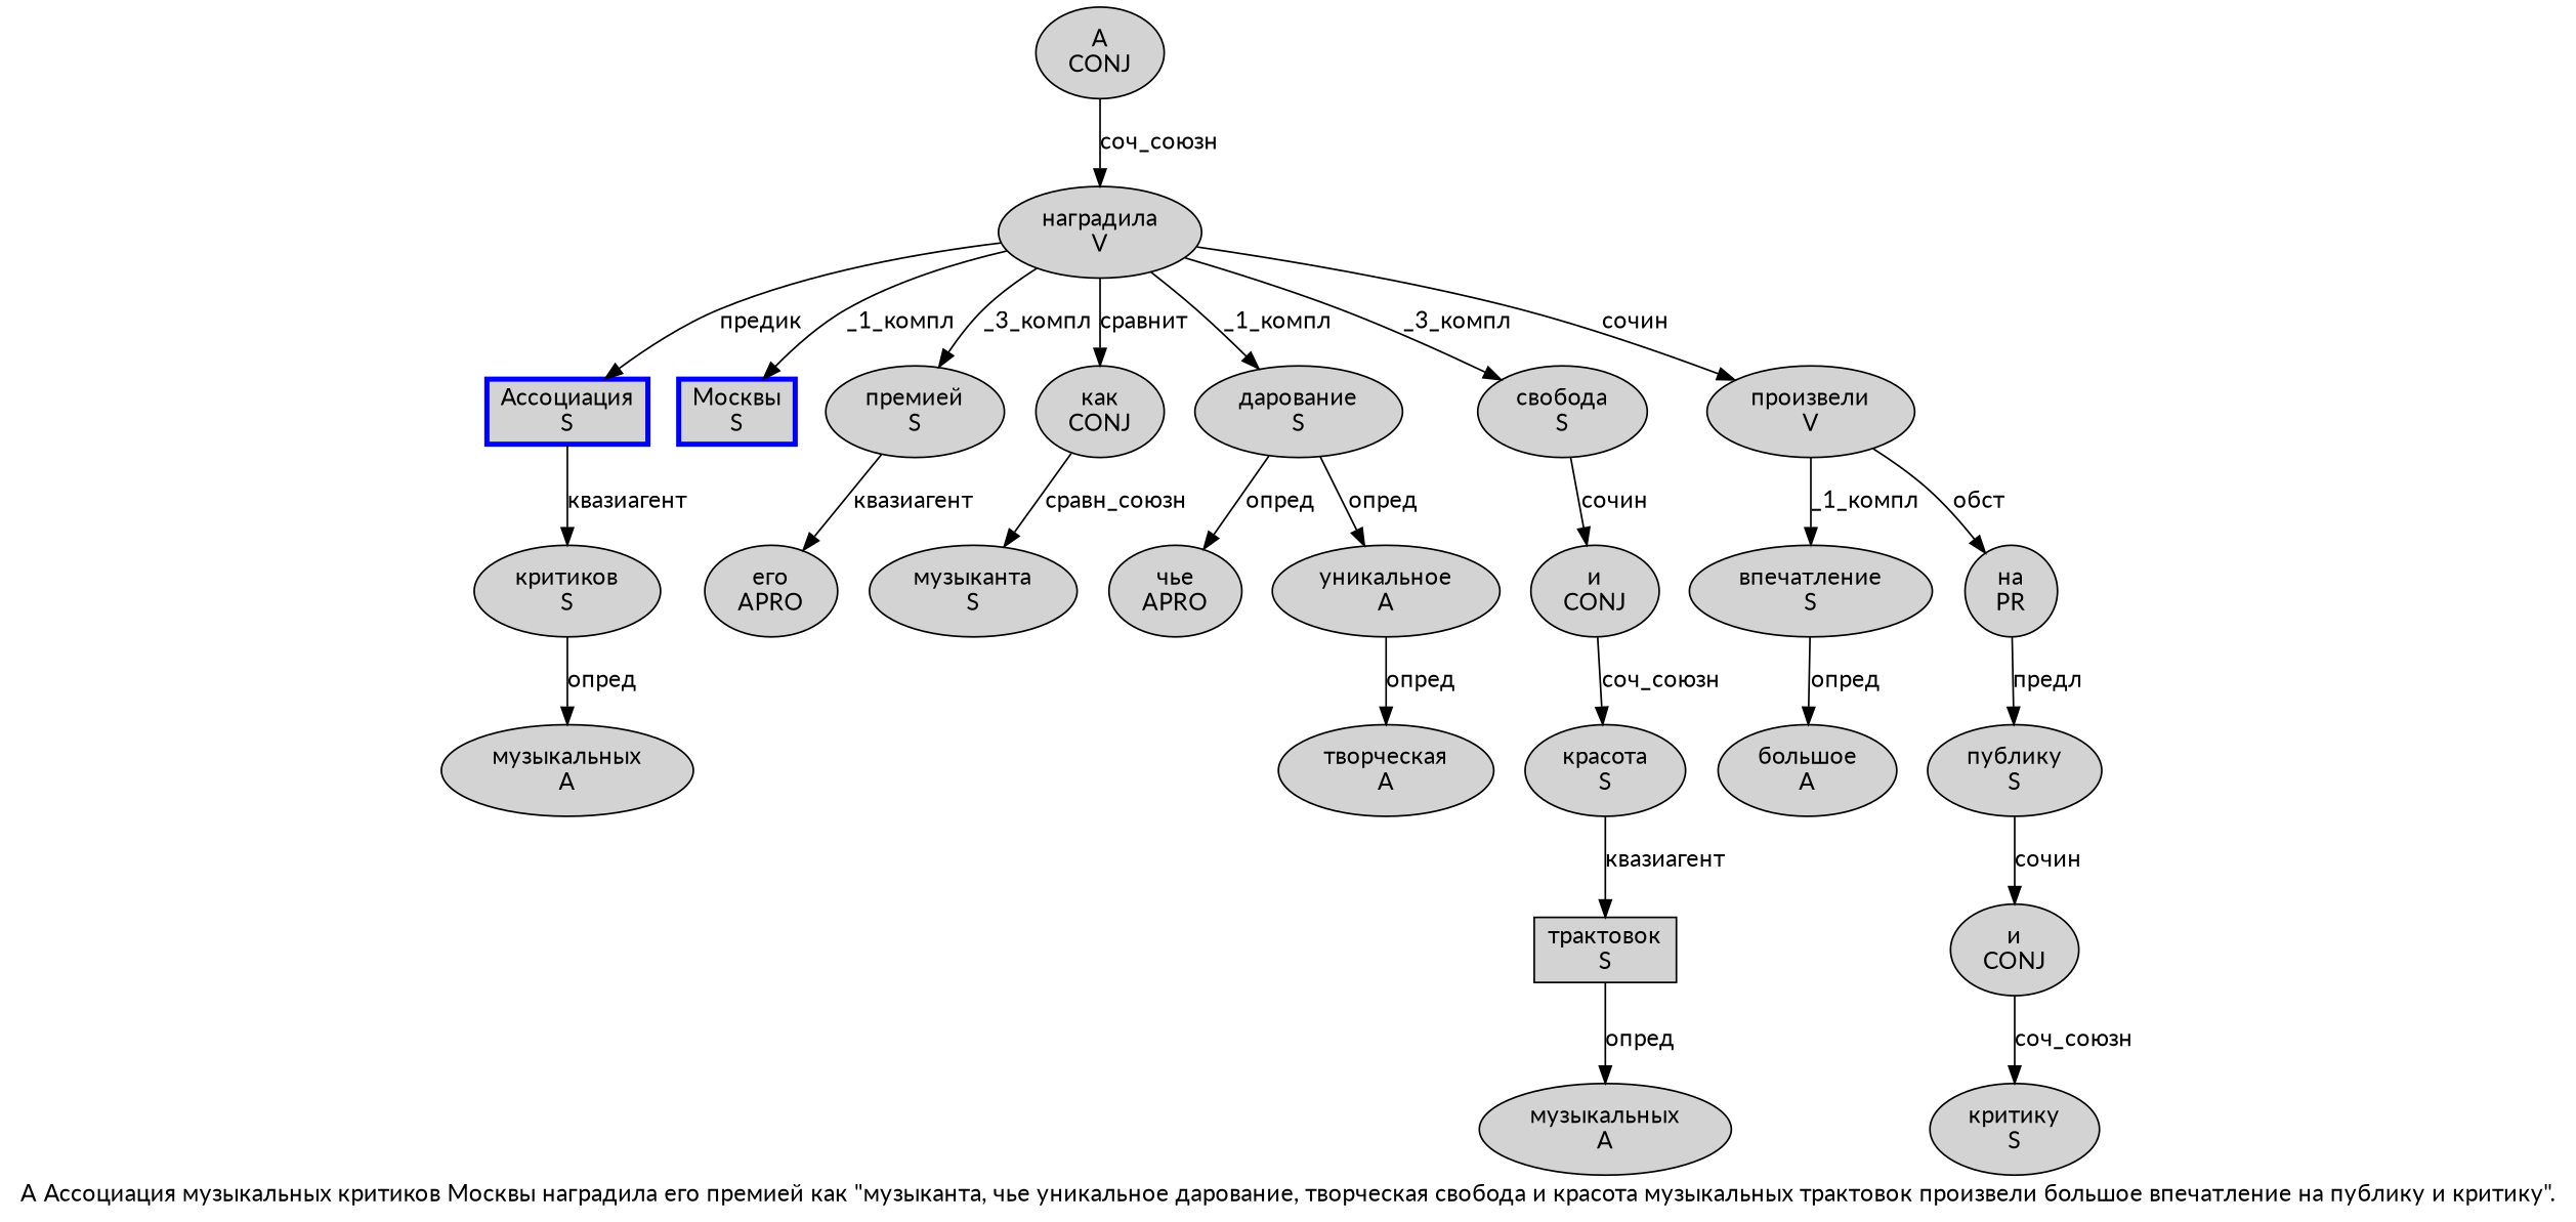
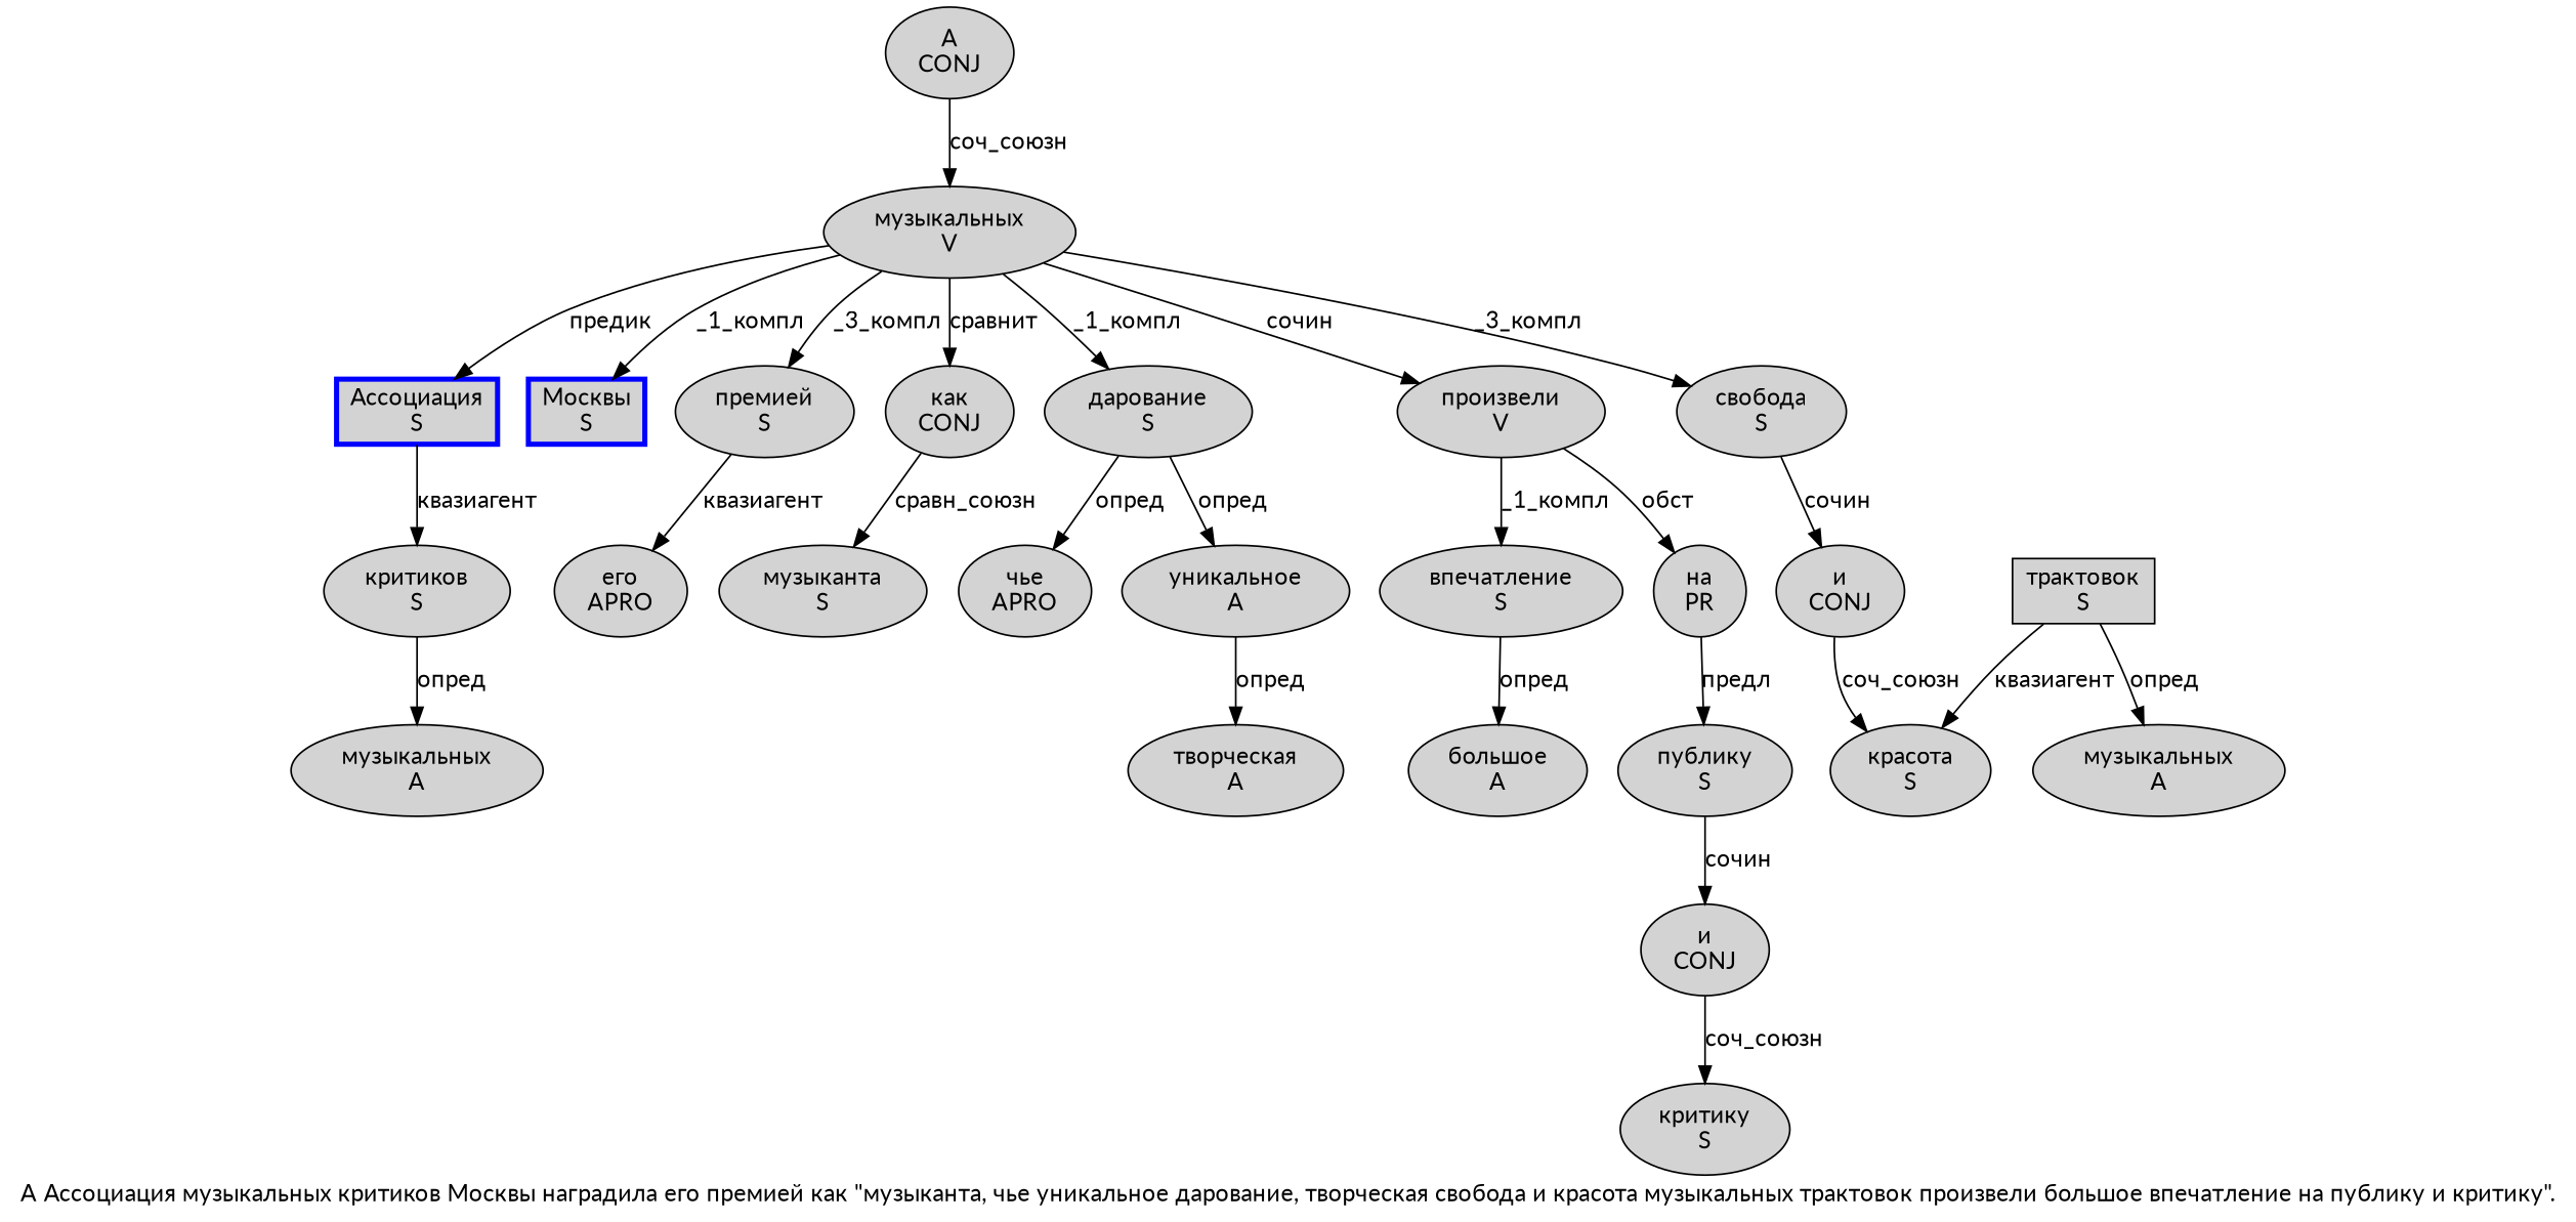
  digraph {
    fontname=Lato
    label="А Ассоциация музыкальных критиков Москвы наградила его премией как \"музыканта, чье уникальное дарование, творческая свобода и красота музыкальных трактовок произвели большое впечатление на публику и критику\"."
    node [fillcolor=lightgray fontname=Lato penwidth=1 shape=ellipse style=filled]
    edge [fontname=Lato]
    n1 [label="А\nCONJ"]
-   n2 [label="наградила\nV"]
+   n2 [label="музыкальных\nV"]
    n3 [color=blue label="Ассоциация\nS" penwidth=3 shape=box]
    n4 [color=blue label="Москвы\nS" penwidth=3 shape=box]
    n5 [label="премией\nS"]
    n6 [label="как\nCONJ"]
    n7 [label="дарование\nS"]
    n8 [label="свобода\nS"]
    n9 [label="произвели\nV"]
    n10 [label="критиков\nS"]
    n11 [label="музыкальных\nA"]
    n12 [label="его\nAPRO"]
    n13 [label="музыканта\nS"]
    n14 [label="чье\nAPRO"]
    n15 [label="уникальное\nA"]
    n16 [label="и\nCONJ"]
    n17 [label="впечатление\nS"]
    n18 [label="на\nPR"]
    n19 [label="творческая\nA"]
    n20 [label="красота\nS"]
    n21 [label="трактовок\nS" shape=box]
    n22 [label="музыкальных\nA"]
    n23 [label="большое\nA"]
    n24 [label="публику\nS"]
    n25 [label="и\nCONJ"]
    n26 [label="критику\nS"]
    n1 -> n2 [label="соч_союзн"]
    n2 -> n3 [label="предик"]
    n2 -> n4 [label="_1_компл"]
    n2 -> n5 [label="_3_компл"]
    n2 -> n6 [label="сравнит"]
    n2 -> n7 [label="_1_компл"]
    n2 -> n8 [label="_3_компл"]
    n2 -> n9 [label="сочин"]
    n3 -> n10 [label="квазиагент"]
    n5 -> n12 [label="квазиагент"]
    n6 -> n13 [label="сравн_союзн"]
    n7 -> n14 [label="опред"]
    n7 -> n15 [label="опред"]
    n8 -> n16 [label="сочин"]
    n9 -> n17 [label="_1_компл"]
    n9 -> n18 [label="обст"]
    n10 -> n11 [label="опред"]
    n15 -> n19 [label="опред"]
    n16 -> n20 [label="соч_союзн"]
    n17 -> n23 [label="опред"]
    n18 -> n24 [label="предл"]
-   n20 -> n21 [label="квазиагент"]
+   n21 -> n20 [label="квазиагент"]
    n21 -> n22 [label="опред"]
    n24 -> n25 [label="сочин"]
    n25 -> n26 [label="соч_союзн"]
  }
